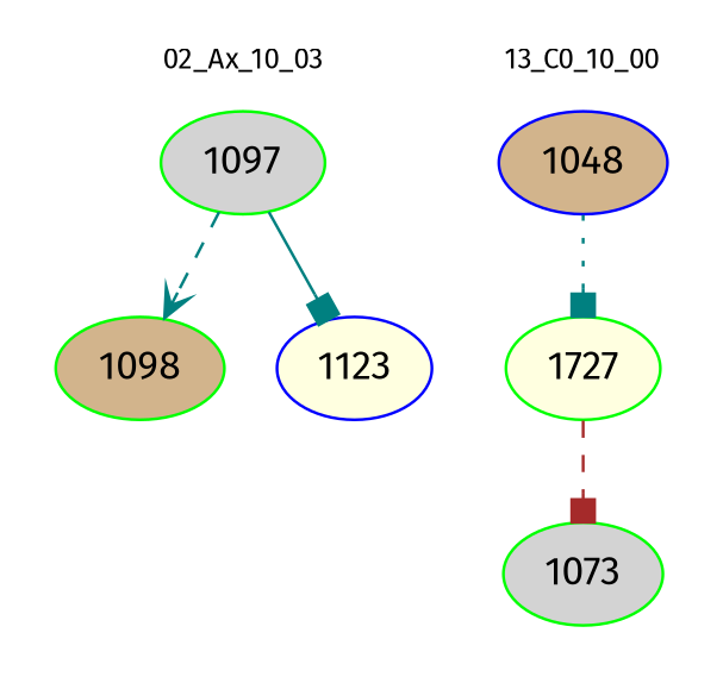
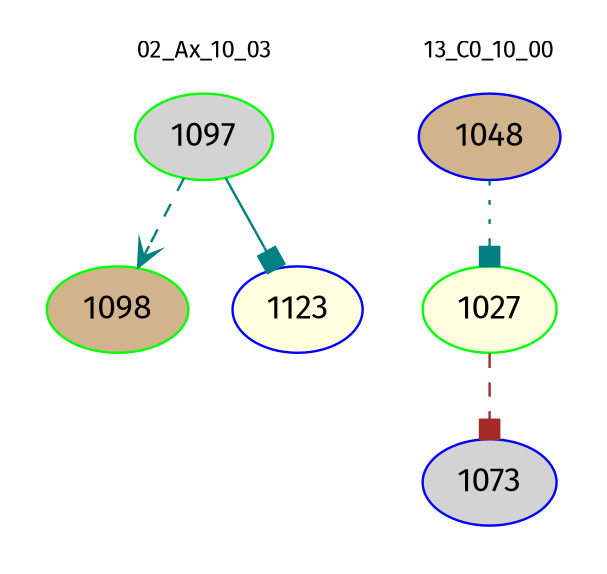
  digraph {
    fontname="Fira Sans"
    node [color=green fillcolor=lightgrey fontname="Fira Sans" style=filled]
    edge [arrowhead=box color=teal fontname="Fira Sans" style=dashed]
    n1 [label=1097]
    n2 [fillcolor=tan label=1098]
    n3 [color=blue fillcolor=lightyellow label=1123]
-   n4 [fillcolor=lightyellow label=1727]
+   n4 [fillcolor=lightyellow label=1027]
    n5 [color=blue fillcolor=tan label=1048]
-   n6 [label=1073]
+   n6 [color=blue label=1073]
    subgraph cluster_1 {
      color=white
      fontsize=10
      label="02_Ax_10_03"
      n1
      n2
      n3
    }
    subgraph cluster_2 {
      color=white
      fontsize=10
      label="13_C0_10_00"
      n4
      n5
      n6
    }
    n1 -> n2 [arrowhead=vee]
    n1 -> n3 [style=solid]
    n4 -> n6 [color=brown]
    n5 -> n4 [style=dotted]
  }
